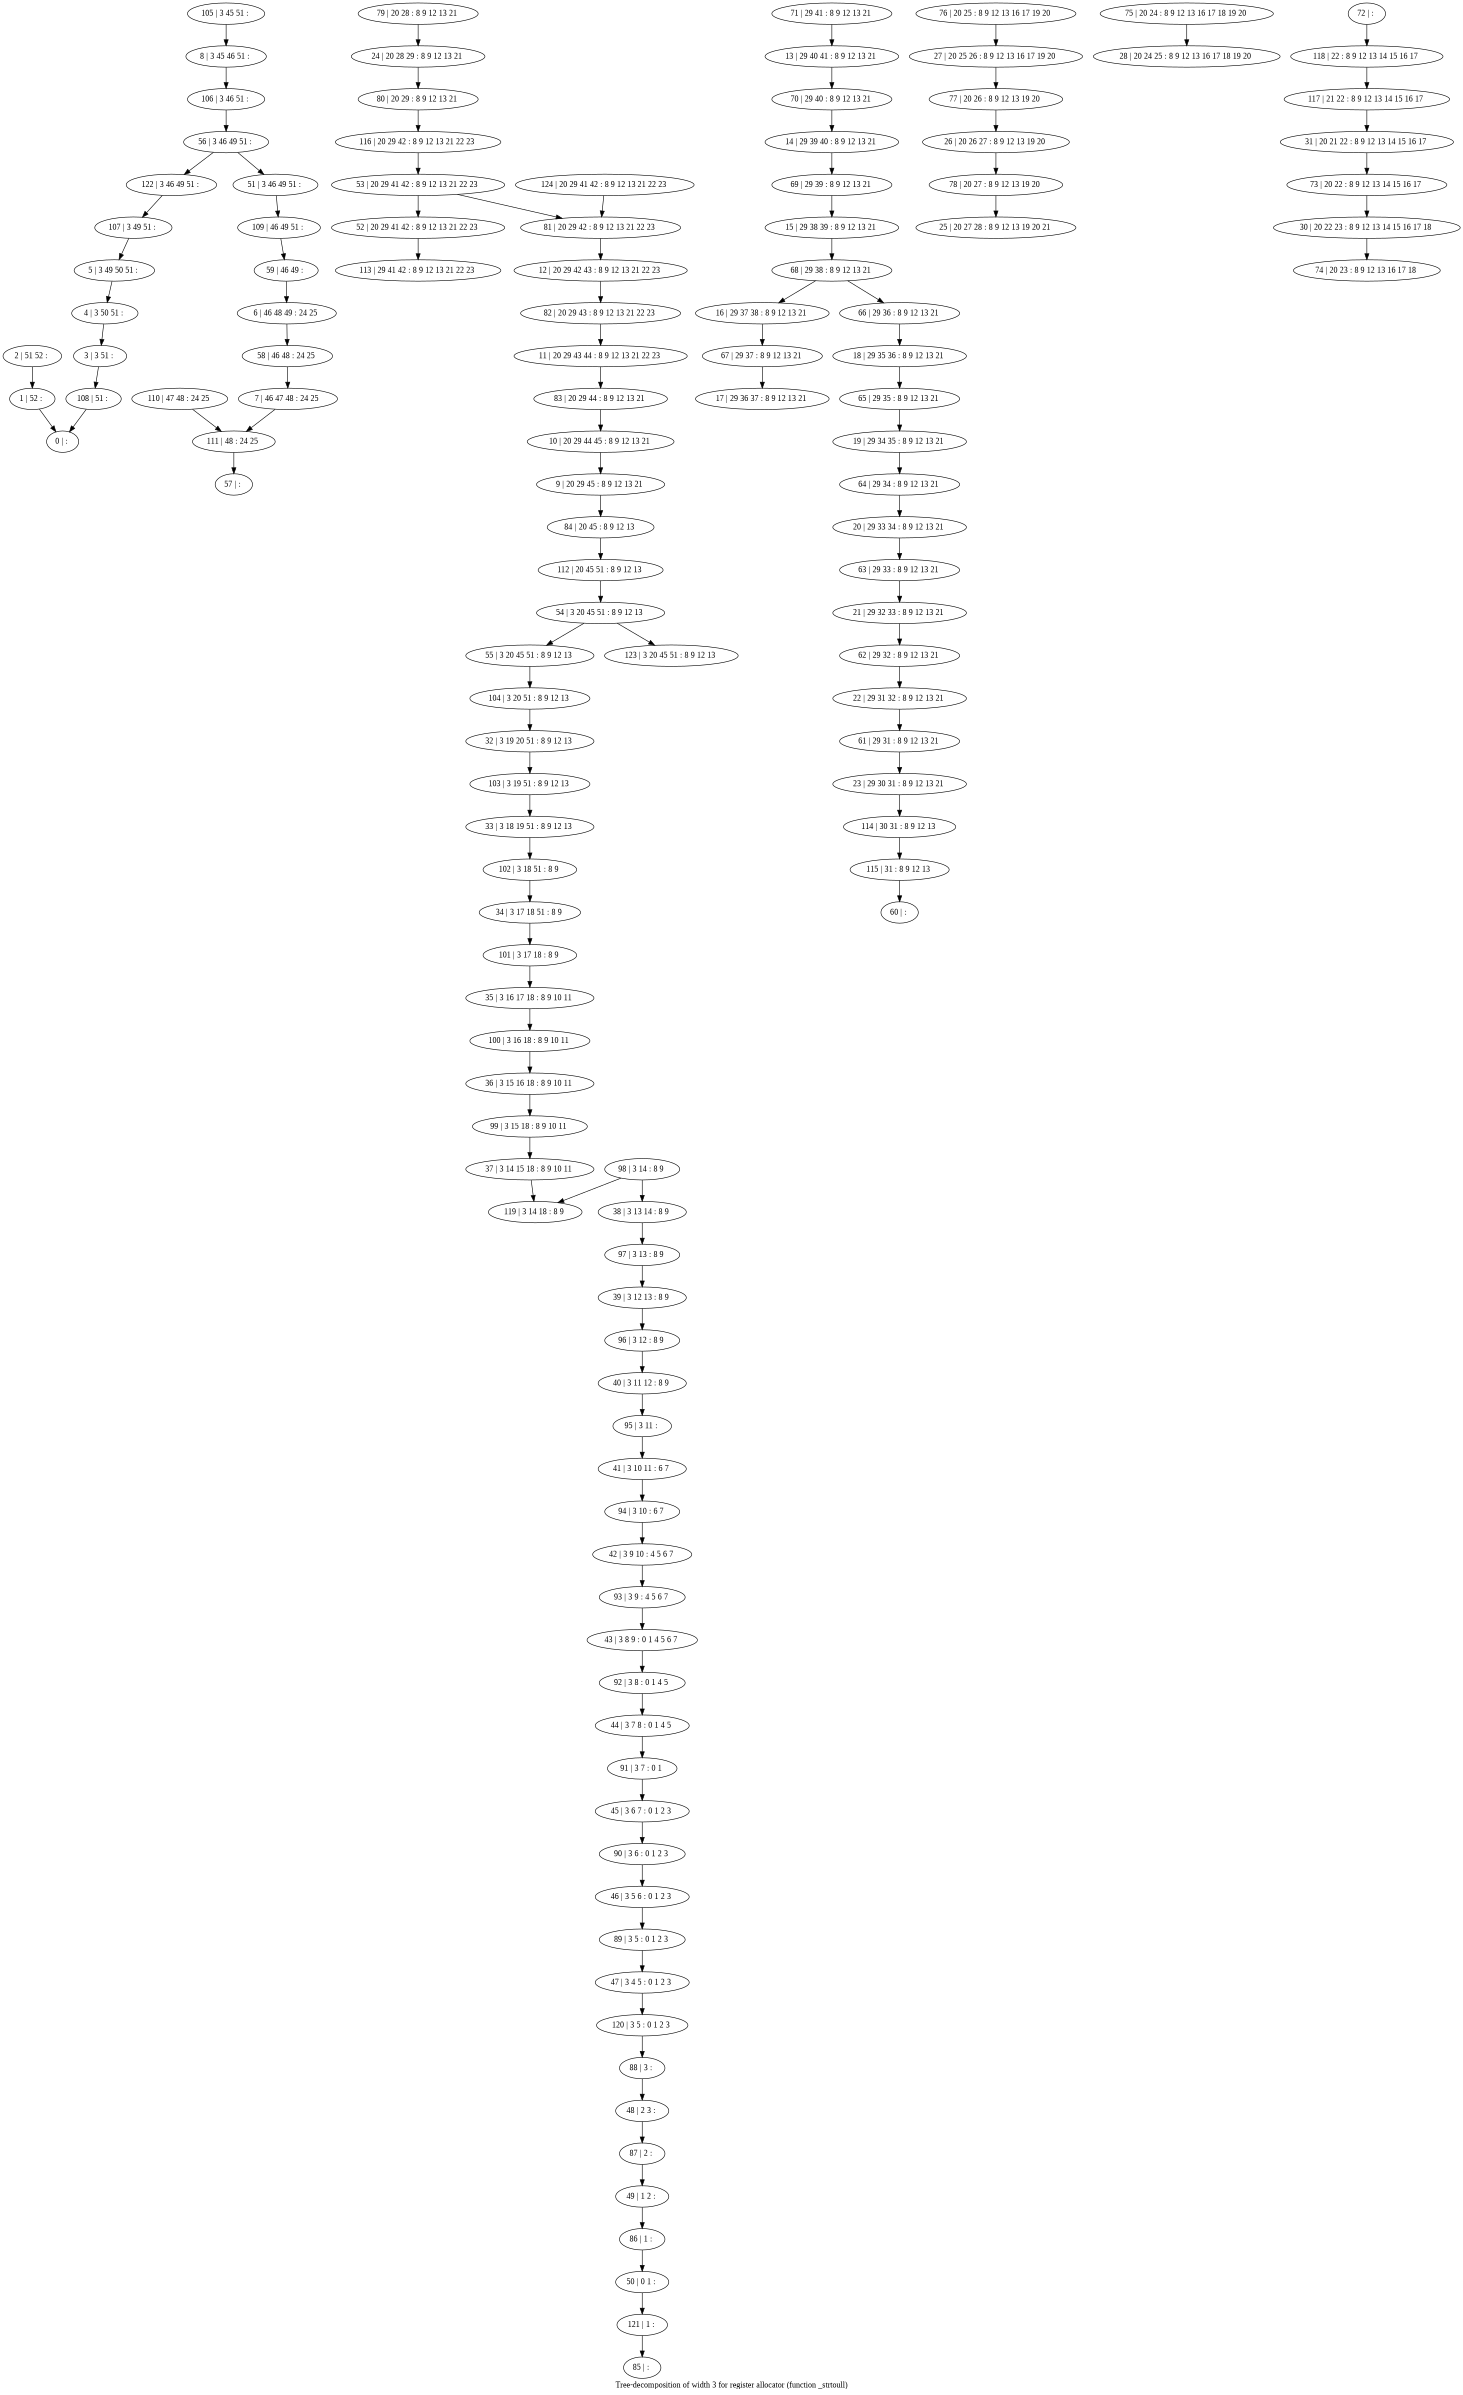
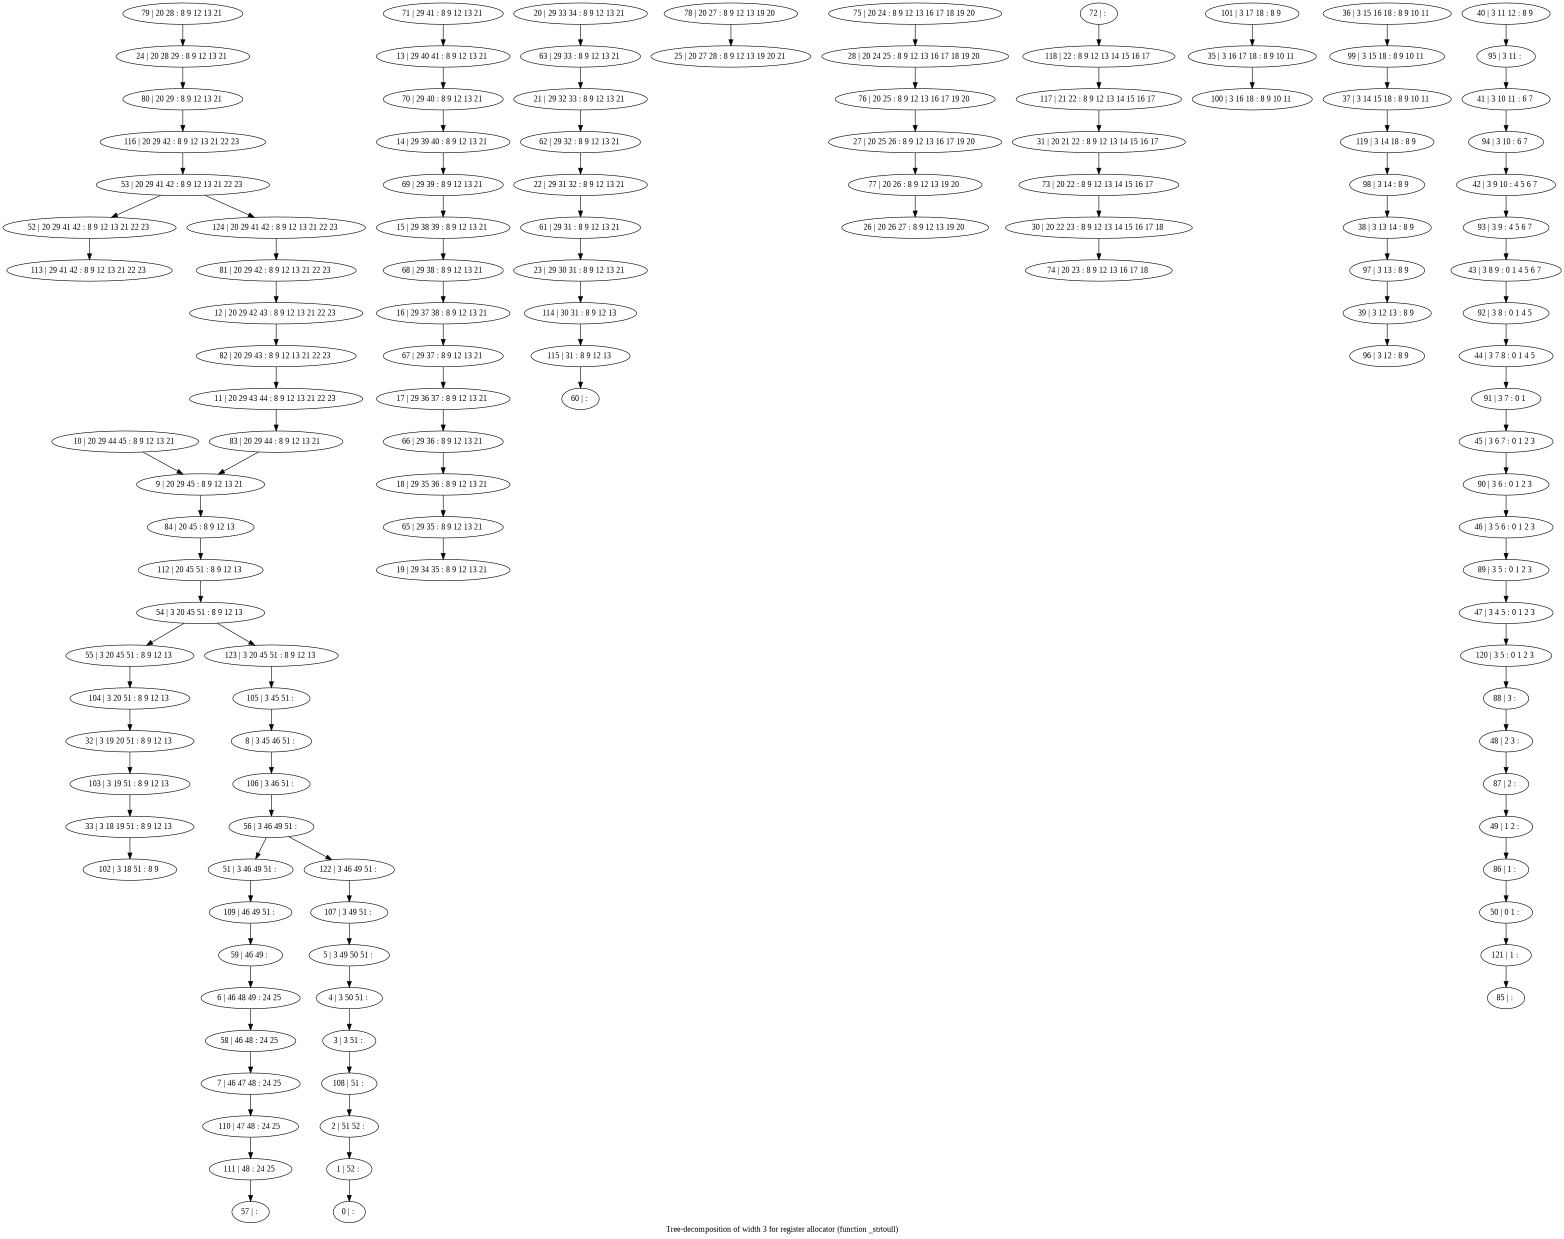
  digraph {
    fontname="Liberation Serif"
    label="Tree-decomposition of width 3 for register allocator (function _strtoull)"
    node [fontname="Liberation Serif"]
    edge [fontname="Liberation Serif"]
    n1 [label="0 | : "]
    n2 [label="1 | 52 : "]
    n3 [label="2 | 51 52 : "]
    n4 [label="3 | 3 51 : "]
    n5 [label="108 | 51 : "]
    n6 [label="4 | 3 50 51 : "]
    n7 [label="5 | 3 49 50 51 : "]
    n8 [label="6 | 46 48 49 : 24 25 "]
    n9 [label="58 | 46 48 : 24 25 "]
    n10 [label="7 | 46 47 48 : 24 25 "]
    n11 [label="110 | 47 48 : 24 25 "]
    n12 [label="111 | 48 : 24 25 "]
    n13 [label="8 | 3 45 46 51 : "]
    n14 [label="106 | 3 46 51 : "]
    n15 [label="56 | 3 46 49 51 : "]
    n16 [label="9 | 20 29 45 : 8 9 12 13 21 "]
    n17 [label="84 | 20 45 : 8 9 12 13 "]
    n18 [label="112 | 20 45 51 : 8 9 12 13 "]
    n19 [label="10 | 20 29 44 45 : 8 9 12 13 21 "]
    n20 [label="11 | 20 29 43 44 : 8 9 12 13 21 22 23 "]
    n21 [label="83 | 20 29 44 : 8 9 12 13 21 "]
    n22 [label="12 | 20 29 42 43 : 8 9 12 13 21 22 23 "]
    n23 [label="82 | 20 29 43 : 8 9 12 13 21 22 23 "]
    n24 [label="13 | 29 40 41 : 8 9 12 13 21 "]
    n25 [label="70 | 29 40 : 8 9 12 13 21 "]
    n26 [label="14 | 29 39 40 : 8 9 12 13 21 "]
    n27 [label="69 | 29 39 : 8 9 12 13 21 "]
    n28 [label="15 | 29 38 39 : 8 9 12 13 21 "]
    n29 [label="68 | 29 38 : 8 9 12 13 21 "]
    n30 [label="16 | 29 37 38 : 8 9 12 13 21 "]
    n31 [label="67 | 29 37 : 8 9 12 13 21 "]
    n32 [label="17 | 29 36 37 : 8 9 12 13 21 "]
    n33 [label="66 | 29 36 : 8 9 12 13 21 "]
    n34 [label="18 | 29 35 36 : 8 9 12 13 21 "]
    n35 [label="65 | 29 35 : 8 9 12 13 21 "]
    n36 [label="19 | 29 34 35 : 8 9 12 13 21 "]
-   n37 [label="64 | 29 34 : 8 9 12 13 21 "]
    n38 [label="20 | 29 33 34 : 8 9 12 13 21 "]
    n39 [label="63 | 29 33 : 8 9 12 13 21 "]
    n40 [label="21 | 29 32 33 : 8 9 12 13 21 "]
    n41 [label="62 | 29 32 : 8 9 12 13 21 "]
    n42 [label="22 | 29 31 32 : 8 9 12 13 21 "]
    n43 [label="61 | 29 31 : 8 9 12 13 21 "]
    n44 [label="23 | 29 30 31 : 8 9 12 13 21 "]
    n45 [label="114 | 30 31 : 8 9 12 13 "]
    n46 [label="115 | 31 : 8 9 12 13 "]
    n47 [label="24 | 20 28 29 : 8 9 12 13 21 "]
    n48 [label="80 | 20 29 : 8 9 12 13 21 "]
    n49 [label="116 | 20 29 42 : 8 9 12 13 21 22 23 "]
    n50 [label="25 | 20 27 28 : 8 9 12 13 19 20 21 "]
    n51 [label="79 | 20 28 : 8 9 12 13 21 "]
    n52 [label="26 | 20 26 27 : 8 9 12 13 19 20 "]
    n53 [label="78 | 20 27 : 8 9 12 13 19 20 "]
    n54 [label="27 | 20 25 26 : 8 9 12 13 16 17 19 20 "]
    n55 [label="77 | 20 26 : 8 9 12 13 19 20 "]
    n56 [label="28 | 20 24 25 : 8 9 12 13 16 17 18 19 20 "]
    n57 [label="76 | 20 25 : 8 9 12 13 16 17 19 20 "]
    n58 [label="75 | 20 24 : 8 9 12 13 16 17 18 19 20 "]
    n59 [label="30 | 20 22 23 : 8 9 12 13 14 15 16 17 18 "]
    n60 [label="74 | 20 23 : 8 9 12 13 16 17 18 "]
    n61 [label="31 | 20 21 22 : 8 9 12 13 14 15 16 17 "]
    n62 [label="73 | 20 22 : 8 9 12 13 14 15 16 17 "]
    n63 [label="32 | 3 19 20 51 : 8 9 12 13 "]
    n64 [label="103 | 3 19 51 : 8 9 12 13 "]
    n65 [label="33 | 3 18 19 51 : 8 9 12 13 "]
    n66 [label="102 | 3 18 51 : 8 9 "]
-   n67 [label="34 | 3 17 18 51 : 8 9 "]
    n68 [label="101 | 3 17 18 : 8 9 "]
    n69 [label="35 | 3 16 17 18 : 8 9 10 11 "]
    n70 [label="100 | 3 16 18 : 8 9 10 11 "]
    n71 [label="36 | 3 15 16 18 : 8 9 10 11 "]
    n72 [label="99 | 3 15 18 : 8 9 10 11 "]
    n73 [label="37 | 3 14 15 18 : 8 9 10 11 "]
    n74 [label="119 | 3 14 18 : 8 9 "]
    n75 [label="98 | 3 14 : 8 9 "]
    n76 [label="38 | 3 13 14 : 8 9 "]
    n77 [label="97 | 3 13 : 8 9 "]
    n78 [label="39 | 3 12 13 : 8 9 "]
    n79 [label="96 | 3 12 : 8 9 "]
    n80 [label="40 | 3 11 12 : 8 9 "]
    n81 [label="95 | 3 11 : "]
    n82 [label="41 | 3 10 11 : 6 7 "]
    n83 [label="94 | 3 10 : 6 7 "]
    n84 [label="42 | 3 9 10 : 4 5 6 7 "]
    n85 [label="93 | 3 9 : 4 5 6 7 "]
    n86 [label="43 | 3 8 9 : 0 1 4 5 6 7 "]
    n87 [label="92 | 3 8 : 0 1 4 5 "]
    n88 [label="44 | 3 7 8 : 0 1 4 5 "]
    n89 [label="91 | 3 7 : 0 1 "]
    n90 [label="45 | 3 6 7 : 0 1 2 3 "]
    n91 [label="90 | 3 6 : 0 1 2 3 "]
    n92 [label="46 | 3 5 6 : 0 1 2 3 "]
    n93 [label="89 | 3 5 : 0 1 2 3 "]
    n94 [label="47 | 3 4 5 : 0 1 2 3 "]
    n95 [label="120 | 3 5 : 0 1 2 3 "]
    n96 [label="88 | 3 : "]
    n97 [label="48 | 2 3 : "]
    n98 [label="87 | 2 : "]
    n99 [label="49 | 1 2 : "]
    n100 [label="86 | 1 : "]
    n101 [label="50 | 0 1 : "]
    n102 [label="121 | 1 : "]
    n103 [label="85 | : "]
    n104 [label="51 | 3 46 49 51 : "]
    n105 [label="109 | 46 49 51 : "]
    n106 [label="59 | 46 49 : "]
    n107 [label="52 | 20 29 41 42 : 8 9 12 13 21 22 23 "]
    n108 [label="113 | 29 41 42 : 8 9 12 13 21 22 23 "]
    n109 [label="53 | 20 29 41 42 : 8 9 12 13 21 22 23 "]
    n110 [label="124 | 20 29 41 42 : 8 9 12 13 21 22 23 "]
    n111 [label="81 | 20 29 42 : 8 9 12 13 21 22 23 "]
    n112 [label="54 | 3 20 45 51 : 8 9 12 13 "]
    n113 [label="55 | 3 20 45 51 : 8 9 12 13 "]
    n114 [label="123 | 3 20 45 51 : 8 9 12 13 "]
    n115 [label="104 | 3 20 51 : 8 9 12 13 "]
    n116 [label="105 | 3 45 51 : "]
    n117 [label="122 | 3 46 49 51 : "]
    n118 [label="107 | 3 49 51 : "]
    n119 [label="57 | : "]
    n120 [label="60 | : "]
    n121 [label="71 | 29 41 : 8 9 12 13 21 "]
    n122 [label="72 | : "]
    n123 [label="118 | 22 : 8 9 12 13 14 15 16 17 "]
    n124 [label="117 | 21 22 : 8 9 12 13 14 15 16 17 "]
    n2 -> n1
    n3 -> n2
    n4 -> n5
-   n5 -> n1
+   n5 -> n3
    n6 -> n4
    n7 -> n6
    n8 -> n9
    n9 -> n10
-   n10 -> n12
+   n10 -> n11
    n11 -> n12
    n12 -> n119
    n13 -> n14
    n14 -> n15
    n15 -> n104
    n15 -> n117
    n16 -> n17
    n17 -> n18
    n18 -> n112
    n19 -> n16
    n20 -> n21
-   n21 -> n19
+   n21 -> n16
    n22 -> n23
    n23 -> n20
    n24 -> n25
    n25 -> n26
    n26 -> n27
    n27 -> n28
    n28 -> n29
    n29 -> n30
    n30 -> n31
    n31 -> n32
-   n29 -> n33
+   n32 -> n33
    n33 -> n34
    n34 -> n35
    n35 -> n36
-   n36 -> n37
-   n37 -> n38
    n38 -> n39
    n39 -> n40
    n40 -> n41
    n41 -> n42
    n42 -> n43
    n43 -> n44
    n44 -> n45
    n45 -> n46
    n46 -> n120
    n47 -> n48
    n48 -> n49
    n49 -> n109
    n51 -> n47
-   n52 -> n53
    n53 -> n50
    n54 -> n55
    n55 -> n52
+   n56 -> n57
    n57 -> n54
    n58 -> n56
    n59 -> n60
    n61 -> n62
    n62 -> n59
    n63 -> n64
    n64 -> n65
    n65 -> n66
-   n66 -> n67
-   n67 -> n68
    n68 -> n69
    n69 -> n70
-   n70 -> n71
    n71 -> n72
    n72 -> n73
    n73 -> n74
-   n75 -> n74
+   n74 -> n75
    n75 -> n76
    n76 -> n77
    n77 -> n78
    n78 -> n79
-   n79 -> n80
    n80 -> n81
    n81 -> n82
    n82 -> n83
    n83 -> n84
    n84 -> n85
    n85 -> n86
    n86 -> n87
    n87 -> n88
    n88 -> n89
    n89 -> n90
    n90 -> n91
    n91 -> n92
    n92 -> n93
    n93 -> n94
    n94 -> n95
    n95 -> n96
    n96 -> n97
    n97 -> n98
    n98 -> n99
    n99 -> n100
    n100 -> n101
    n101 -> n102
    n102 -> n103
    n104 -> n105
    n105 -> n106
    n106 -> n8
    n107 -> n108
    n109 -> n107
-   n109 -> n111
+   n109 -> n110
    n110 -> n111
    n111 -> n22
    n112 -> n113
    n112 -> n114
    n113 -> n115
+   n114 -> n116
    n115 -> n63
    n116 -> n13
    n117 -> n118
    n118 -> n7
    n121 -> n24
    n122 -> n123
    n123 -> n124
    n124 -> n61
  }
